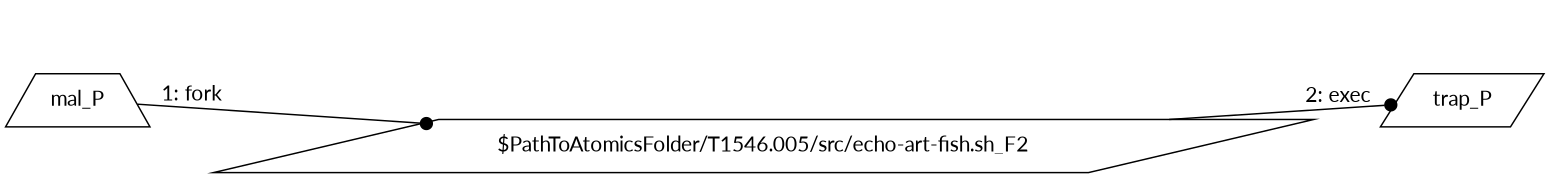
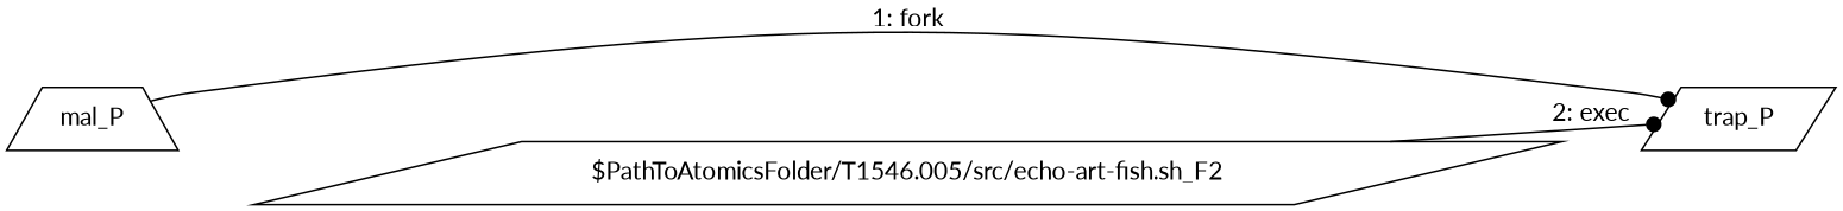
  digraph {
    engine=neato
    fixedsize=false
    fontname=Lato
    fontsize=10
    nodesep=0.3
    rankdir=LR
    ranksep=0
    splines=true
    node [fontname=Lato node_type=Process shape=parallelogram]
    edge [arrowhead=dot fontname=Lato]
    mal_P [shape=trapezium]
    trap_P
    "$PathToAtomicsFolder/T1546.005/src/echo-art-fish.sh_F2" [node_type=File]
-   mal_P -> "$PathToAtomicsFolder/T1546.005/src/echo-art-fish.sh_F2" [label="1: fork"]
+   mal_P -> trap_P [label="1: fork"]
    "$PathToAtomicsFolder/T1546.005/src/echo-art-fish.sh_F2" -> trap_P [label="2: exec"]
  }
